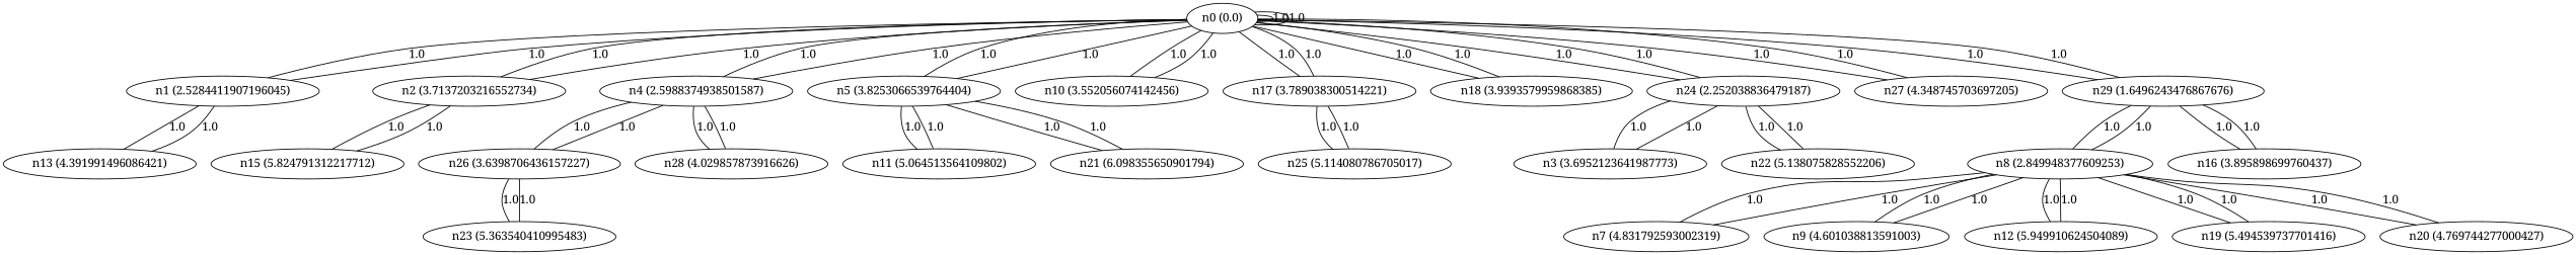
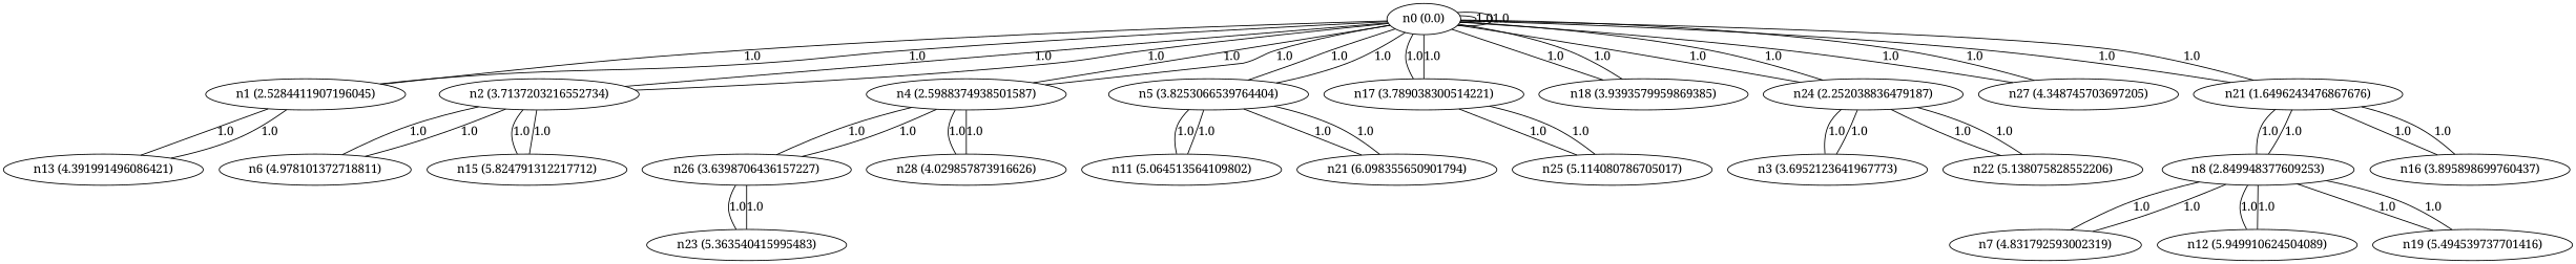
  graph {
    fontname="Noto Serif"
    node [fontname="Noto Serif"]
    edge [fontname="Noto Serif" weight=1.0]
    n1 [label="n0 (0.0)"]
    n2 [label="n1 (2.5284411907196045)"]
    n3 [label="n2 (3.7137203216552734)"]
    n4 [label="n4 (2.5988374938501587)"]
    n5 [label="n5 (3.8253066539764404)"]
-   n6 [label="n10 (3.552056074142456)"]
    n7 [label="n17 (3.789038300514221)"]
-   n8 [label="n18 (3.9393579959868385)"]
+   n8 [label="n18 (3.9393579959869385)"]
    n9 [label="n24 (2.252038836479187)"]
    n10 [label="n27 (4.348745703697205)"]
-   n11 [label="n29 (1.6496243476867676)"]
+   n11 [label="n21 (1.6496243476867676)"]
    n12 [label="n13 (4.391991496086421)"]
+   n13 [label="n6 (4.978101372718811)"]
    n14 [label="n15 (5.824791312217712)"]
    n15 [label="n26 (3.6398706436157227)"]
    n16 [label="n28 (4.029857873916626)"]
    n17 [label="n11 (5.064513564109802)"]
    n18 [label="n21 (6.098355650901794)"]
    n19 [label="n25 (5.114080786705017)"]
-   n20 [label="n3 (3.6952123641987773)"]
+   n20 [label="n3 (3.6952123641967773)"]
    n21 [label="n22 (5.138075828552206)"]
    n22 [label="n8 (2.849948377609253)"]
    n23 [label="n16 (3.895898699760437)"]
-   n24 [label="n23 (5.363540410995483)"]
+   n24 [label="n23 (5.363540415995483)"]
    n25 [label="n7 (4.831792593002319)"]
-   n26 [label="n9 (4.601038813591003)"]
    n27 [label="n12 (5.949910624504089)"]
    n28 [label="n19 (5.494539737701416)"]
-   n29 [label="n20 (4.769744277000427)"]
    n1 -- n1 [label=1.0]
    n1 -- n1 [label=1.0]
    n1 -- n2 [label=1.0]
    n1 -- n3 [label=1.0]
    n1 -- n4 [label=1.0]
    n1 -- n5 [label=1.0]
-   n1 -- n6 [label=1.0]
    n1 -- n7 [label=1.0]
    n1 -- n8 [label=1.0]
    n1 -- n9 [label=1.0]
    n1 -- n10 [label=1.0]
    n1 -- n11 [label=1.0]
    n2 -- n1 [label=1.0]
    n2 -- n12 [label=1.0]
    n3 -- n1 [label=1.0]
+   n3 -- n13 [label=1.0]
    n3 -- n14 [label=1.0]
    n4 -- n1 [label=1.0]
    n4 -- n15 [label=1.0]
    n4 -- n16 [label=1.0]
    n5 -- n1 [label=1.0]
    n5 -- n17 [label=1.0]
    n5 -- n18 [label=1.0]
-   n6 -- n1 [label=1.0]
    n7 -- n1 [label=1.0]
    n7 -- n19 [label=1.0]
    n8 -- n1 [label=1.0]
    n9 -- n1 [label=1.0]
    n9 -- n20 [label=1.0]
    n9 -- n21 [label=1.0]
    n10 -- n1 [label=1.0]
    n11 -- n1 [label=1.0]
    n11 -- n22 [label=1.0]
    n11 -- n23 [label=1.0]
    n12 -- n2 [label=1.0]
+   n13 -- n3 [label=1.0]
    n14 -- n3 [label=1.0]
    n15 -- n4 [label=1.0]
    n15 -- n24 [label=1.0]
    n16 -- n4 [label=1.0]
    n17 -- n5 [label=1.0]
    n18 -- n5 [label=1.0]
    n19 -- n7 [label=1.0]
    n20 -- n9 [label=1.0]
    n21 -- n9 [label=1.0]
    n22 -- n11 [label=1.0]
    n22 -- n25 [label=1.0]
-   n22 -- n26 [label=1.0]
    n22 -- n27 [label=1.0]
    n22 -- n28 [label=1.0]
-   n22 -- n29 [label=1.0]
    n23 -- n11 [label=1.0]
    n24 -- n15 [label=1.0]
    n25 -- n22 [label=1.0]
-   n26 -- n22 [label=1.0]
    n27 -- n22 [label=1.0]
    n28 -- n22 [label=1.0]
-   n29 -- n22 [label=1.0]
  }
